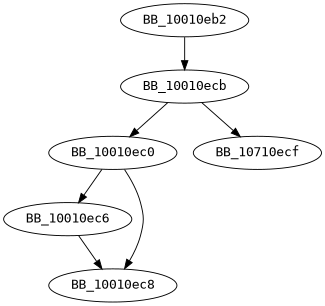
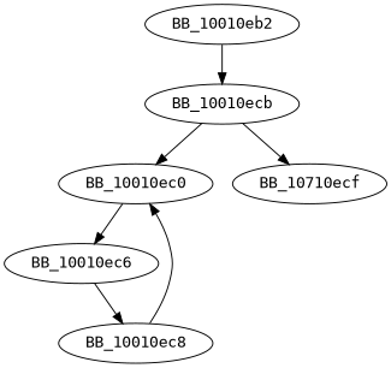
  digraph {
    fontname="DejaVu Sans Mono"
    node [fontname="DejaVu Sans Mono"]
    edge [fontname="DejaVu Sans Mono"]
    BB_10010eb2
    BB_10010ecb
    BB_10010ec0
    n4 [label=BB_10710ecf]
    BB_10010ec6
    BB_10010ec8
    BB_10010eb2 -> BB_10010ecb
    BB_10010ecb -> BB_10010ec0
    BB_10010ecb -> n4
    BB_10010ec0 -> BB_10010ec6
-   BB_10010ec0 -> BB_10010ec8
+   BB_10010ec8 -> BB_10010ec0
    BB_10010ec6 -> BB_10010ec8
  }
